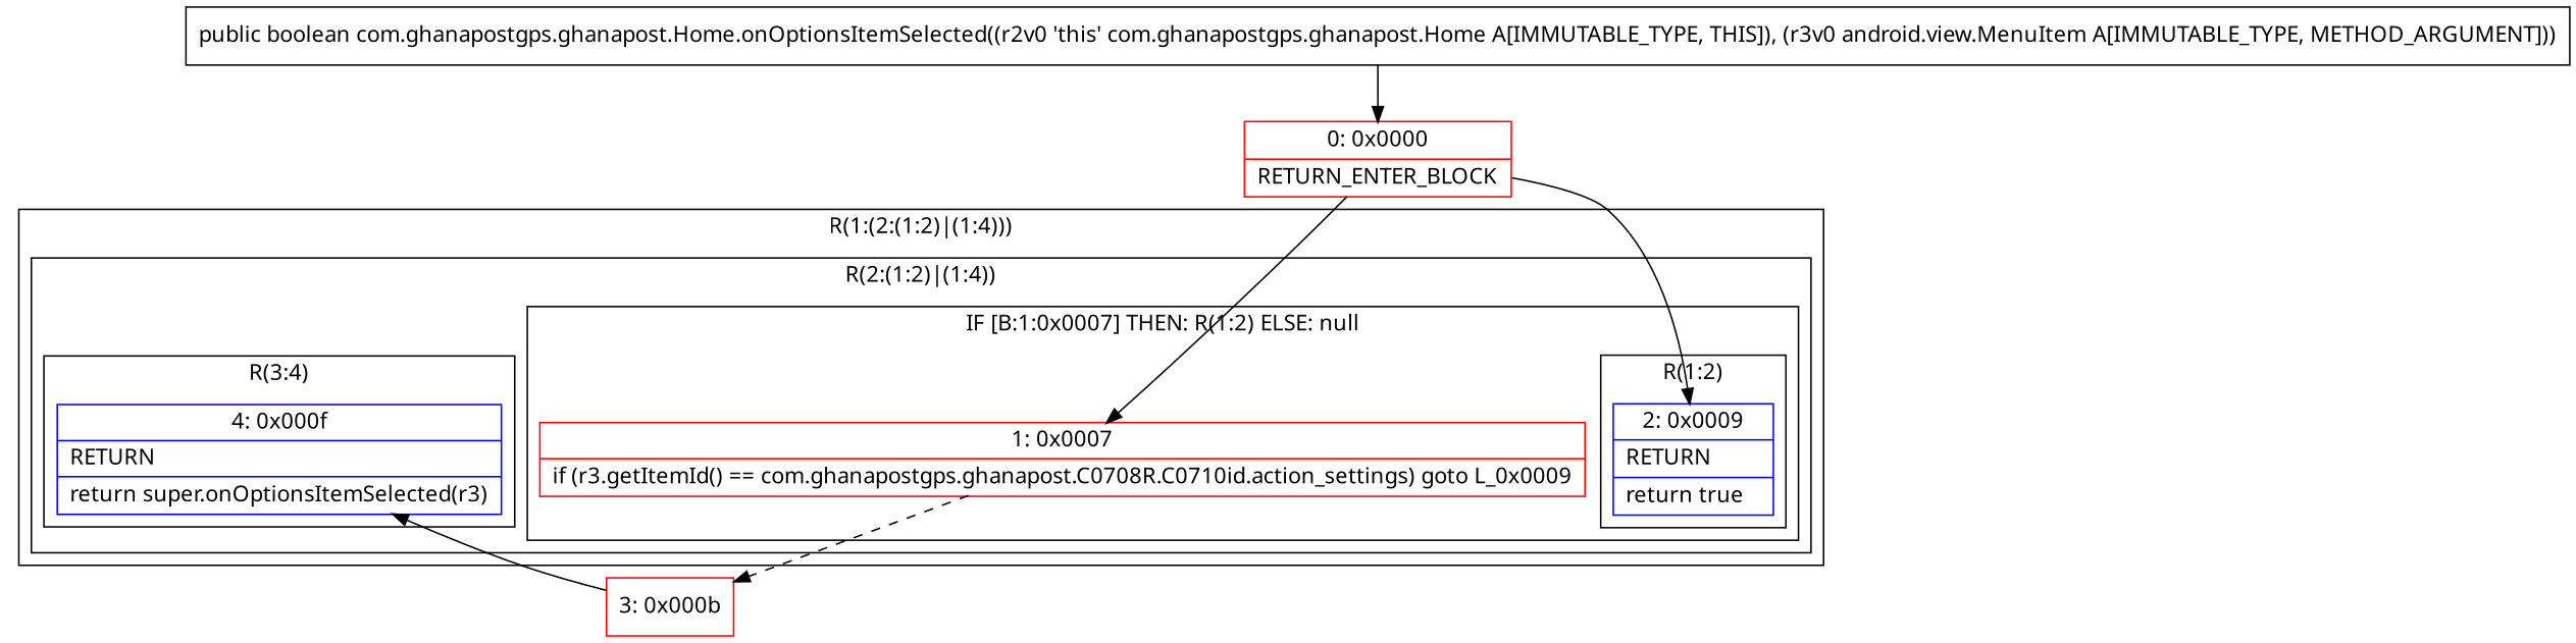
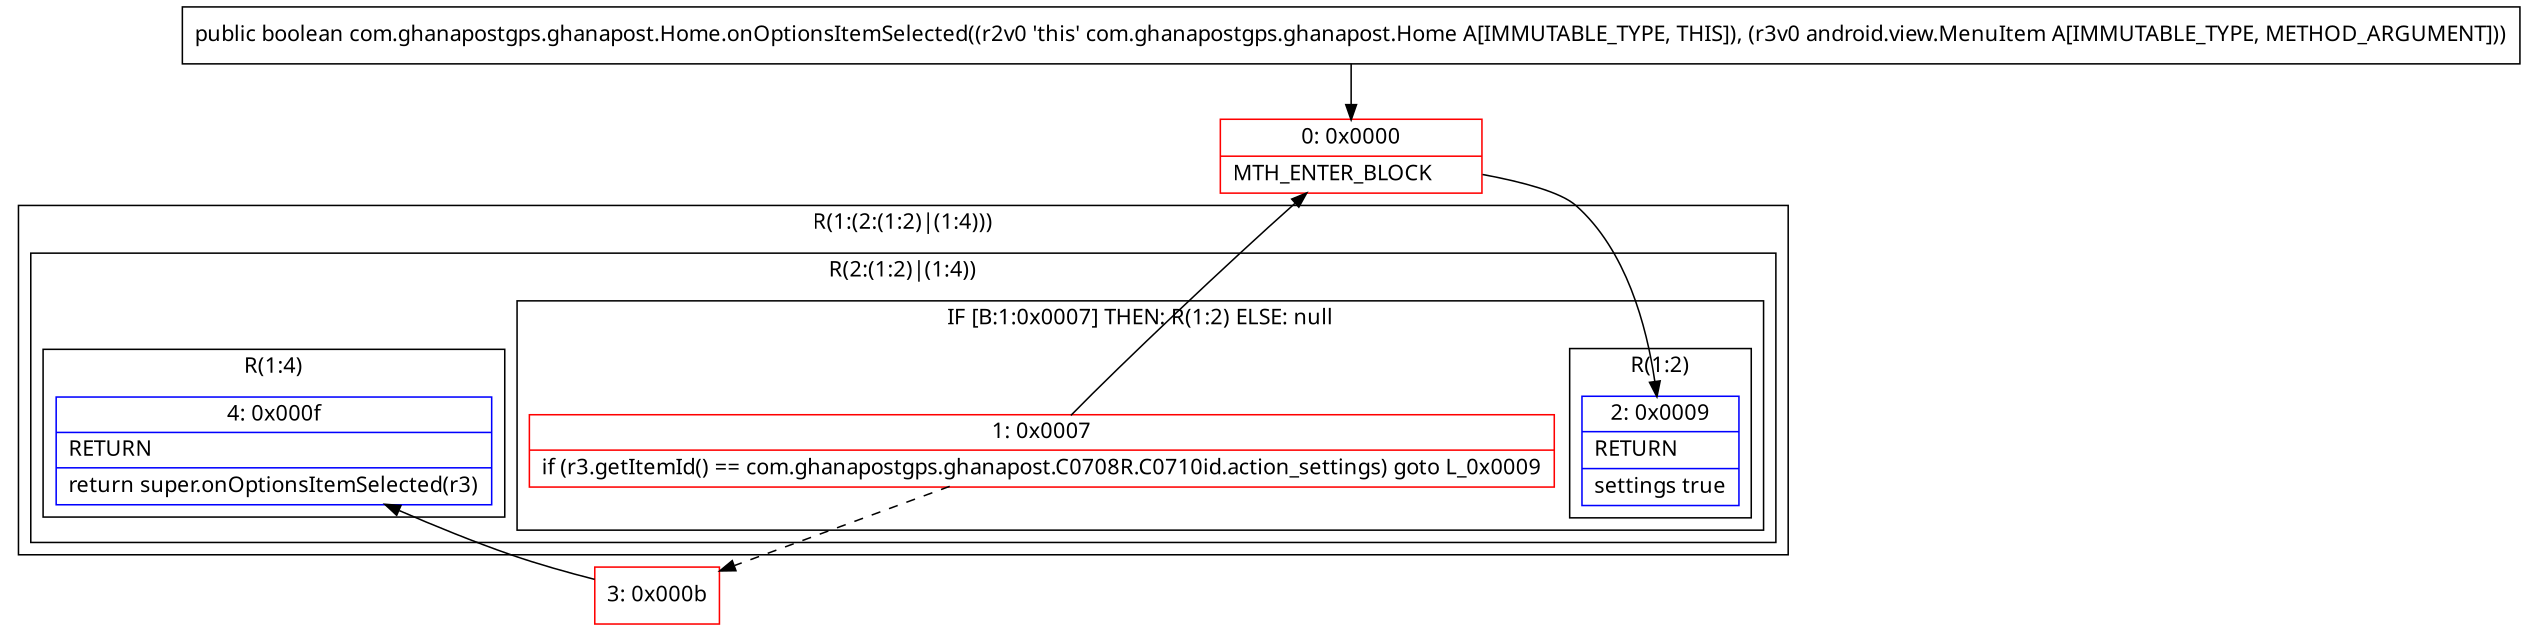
  digraph {
    fontname="Noto Sans"
    node [color=red fontname="Noto Sans" shape=record]
    edge [fontname="Noto Sans"]
-   n1 [color=blue label="{2\:\ 0x0009|RETURN\l|return true\l}"]
+   n1 [color=blue label="{2\:\ 0x0009|RETURN\l|settings true\l}"]
    n2 [label="{1\:\ 0x0007|if (r3.getItemId() == com.ghanapostgps.ghanapost.C0708R.C0710id.action_settings) goto L_0x0009\l}"]
    n3 [color=blue label="{4\:\ 0x000f|RETURN\l|return super.onOptionsItemSelected(r3)\l}"]
    n4 [label="{3\:\ 0x000b}"]
-   n5 [label="{0\:\ 0x0000|RETURN_ENTER_BLOCK\l}"]
+   n5 [label="{0\:\ 0x0000|MTH_ENTER_BLOCK\l}"]
    n6 [label="{public boolean com.ghanapostgps.ghanapost.Home.onOptionsItemSelected((r2v0 'this' com.ghanapostgps.ghanapost.Home A[IMMUTABLE_TYPE, THIS]), (r3v0 android.view.MenuItem A[IMMUTABLE_TYPE, METHOD_ARGUMENT])) }" color=""]
    subgraph cluster_1 {
      label="R(1:(2:(1:2)|(1:4)))"
      subgraph cluster_2 {
        label="R(2:(1:2)|(1:4))"
        subgraph cluster_3 {
          label="IF [B:1:0x0007] THEN: R(1:2) ELSE: null"
          n2
          subgraph cluster_4 {
            label="R(1:2)"
            n1
          }
        }
        subgraph cluster_5 {
-         label="R(3:4)"
+         label="R(1:4)"
          n3
        }
      }
    }
    n2 -> n4 [style=dashed]
    n4 -> n3
    n5 -> n1
-   n5 -> n2
+   n2 -> n5
    n6 -> n5
  }
